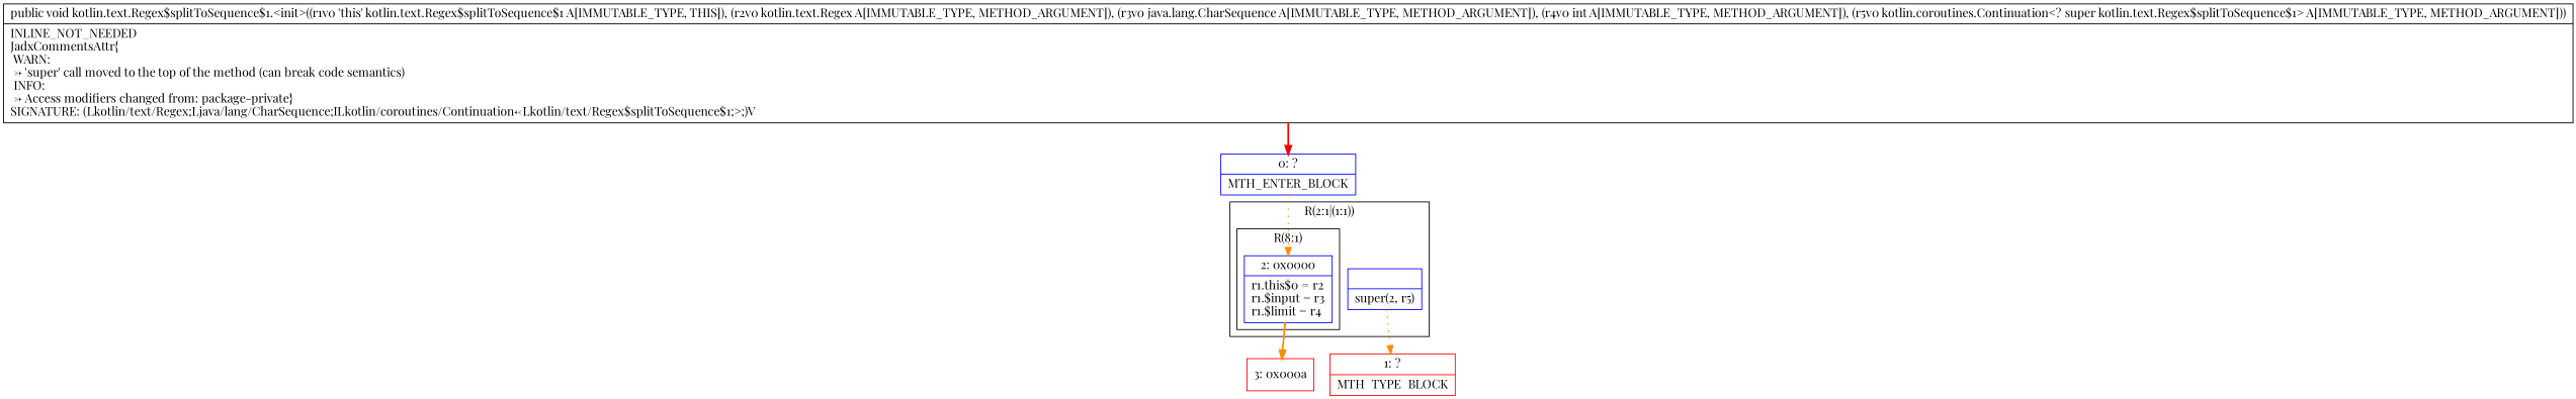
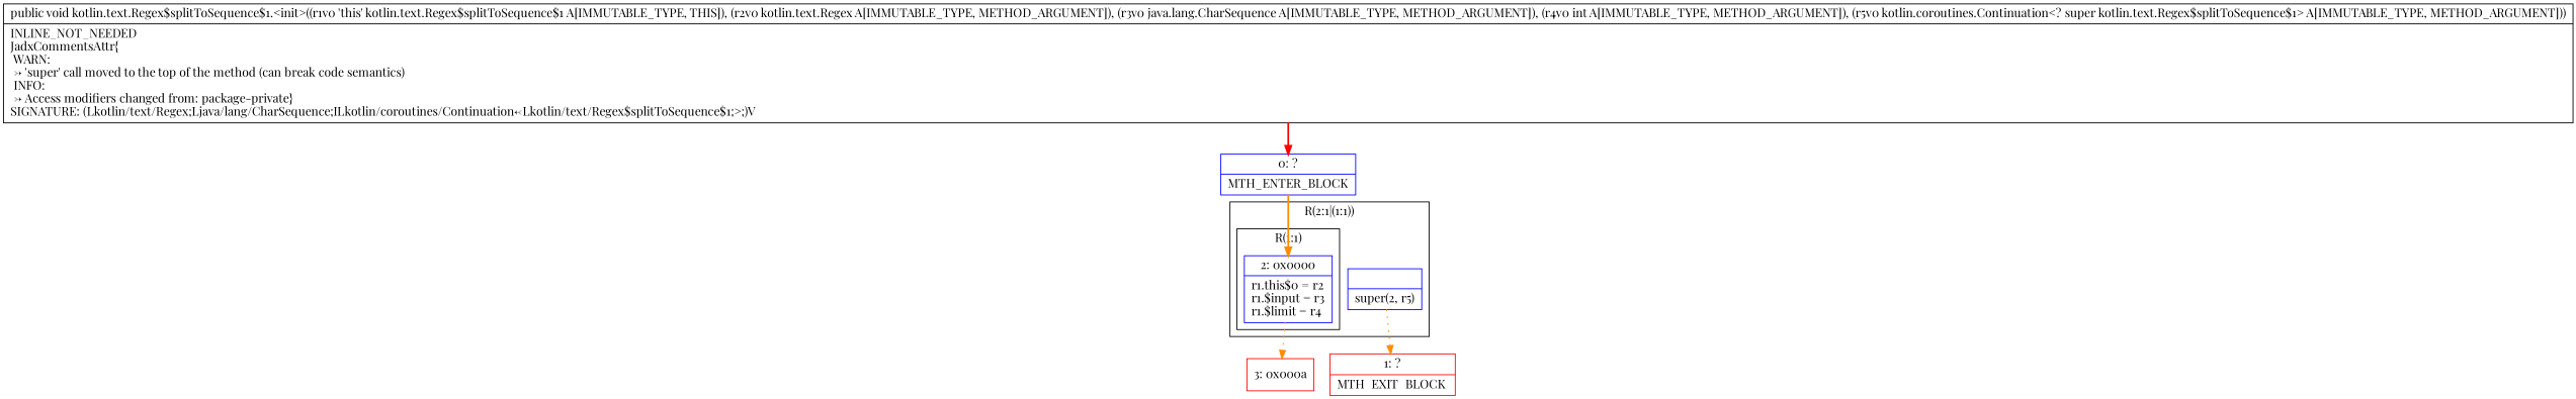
  digraph {
    fontname="Playfair Display"
    node [color=blue fontname="Playfair Display" shape=record]
    edge [color=darkorange fontname="Playfair Display" style=bold]
    n1 [label="{2\:\ 0x0000|r1.this$0 = r2\lr1.$input = r3\lr1.$limit = r4\l}"]
    n2 [label="{|super(2, r5)\l}"]
    n3 [color=red label="{3\:\ 0x000a}"]
-   n4 [color=red label="{1\:\ ?|MTH_TYPE_BLOCK\l}"]
+   n4 [color=red label="{1\:\ ?|MTH_EXIT_BLOCK\l}"]
    n5 [label="{0\:\ ?|MTH_ENTER_BLOCK\l}"]
    n6 [label="{public void kotlin.text.Regex$splitToSequence$1.\<init\>((r1v0 'this' kotlin.text.Regex$splitToSequence$1 A[IMMUTABLE_TYPE, THIS]), (r2v0 kotlin.text.Regex A[IMMUTABLE_TYPE, METHOD_ARGUMENT]), (r3v0 java.lang.CharSequence A[IMMUTABLE_TYPE, METHOD_ARGUMENT]), (r4v0 int A[IMMUTABLE_TYPE, METHOD_ARGUMENT]), (r5v0 kotlin.coroutines.Continuation\<? super kotlin.text.Regex$splitToSequence$1\> A[IMMUTABLE_TYPE, METHOD_ARGUMENT]))  | INLINE_NOT_NEEDED\lJadxCommentsAttr\{\l WARN: \l \-\> 'super' call moved to the top of the method (can break code semantics)\l INFO: \l \-\> Access modifiers changed from: package\-private\}\lSIGNATURE: (Lkotlin\/text\/Regex;Ljava\/lang\/CharSequence;ILkotlin\/coroutines\/Continuation\<\-Lkotlin\/text\/Regex$splitToSequence$1;\>;)V\l}" color=""]
    subgraph cluster_1 {
      label="R(2:1|(1:1))"
      n2
      subgraph cluster_2 {
-       label="R(8:1)"
+       label="R(1:1)"
        n1
      }
    }
-   n1 -> n3
+   n1 -> n3 [style=dotted]
    n2 -> n4 [style=dotted]
-   n5 -> n1 [style=dotted]
+   n5 -> n1
    n6 -> n5 [color=red]
  }
